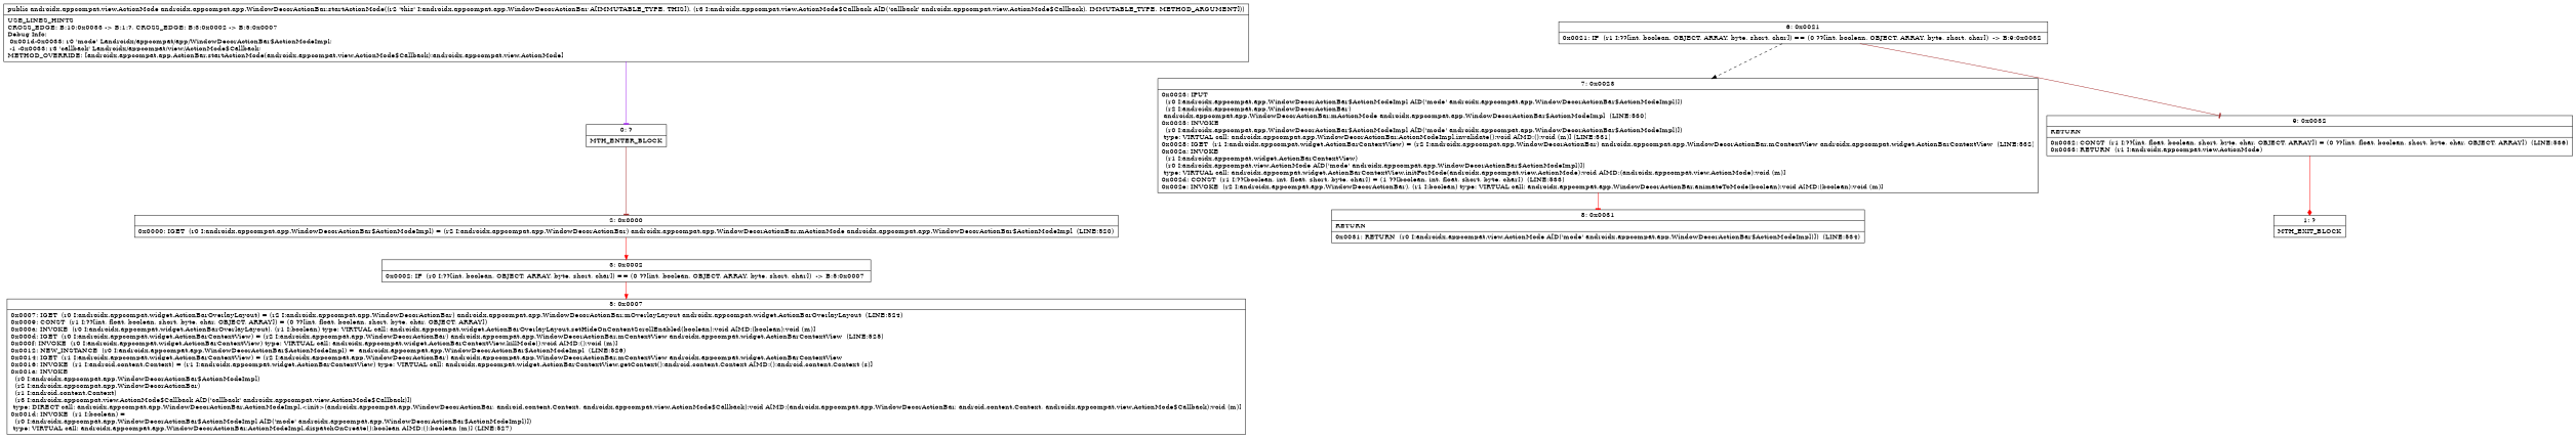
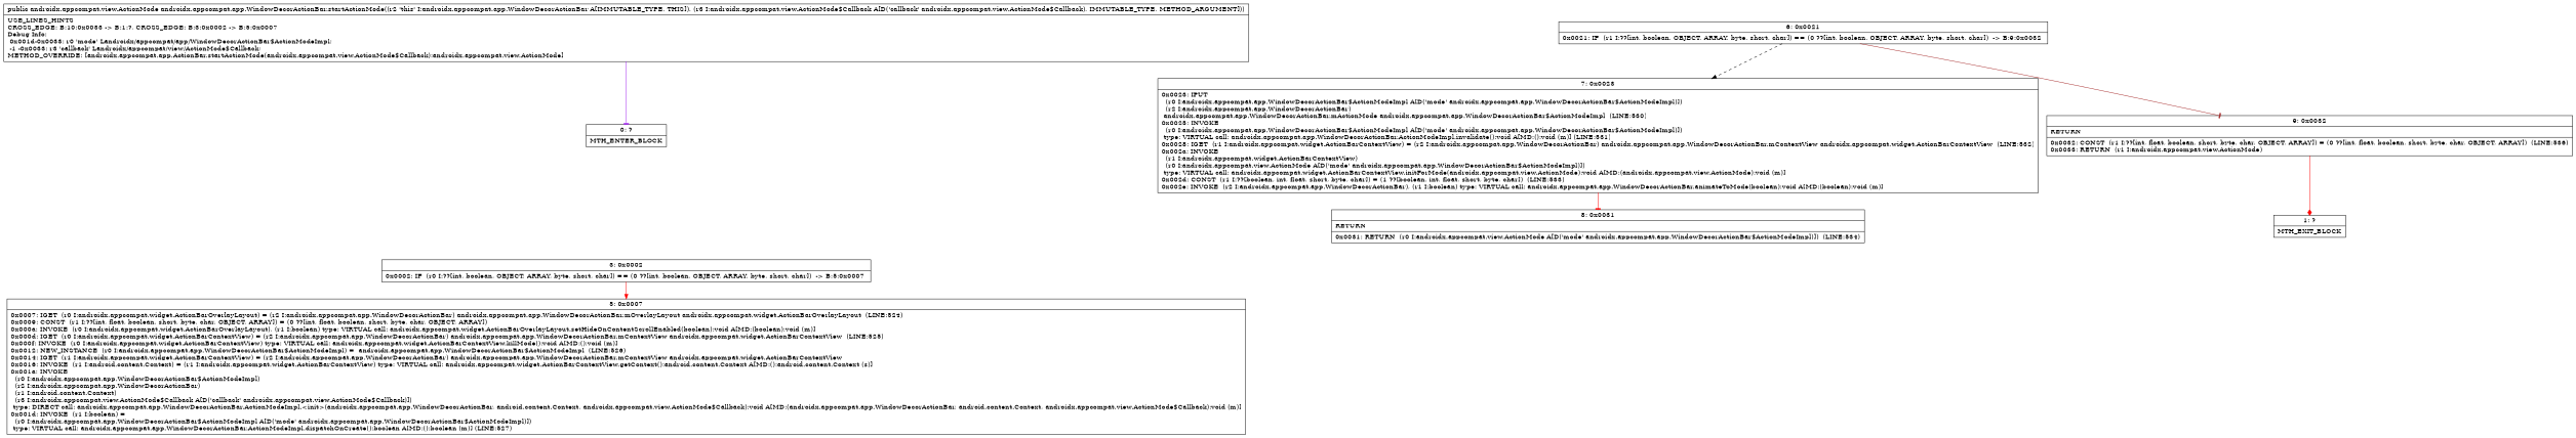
  digraph {
    node [shape=record]
    edge [arrowhead=tee color=red]
    n1 [label="{0\:\ ?|MTH_ENTER_BLOCK\l}"]
-   n2 [label="{2\:\ 0x0000|0x0000: IGET  (r0 I:androidx.appcompat.app.WindowDecorActionBar$ActionModeImpl) = (r2 I:androidx.appcompat.app.WindowDecorActionBar) androidx.appcompat.app.WindowDecorActionBar.mActionMode androidx.appcompat.app.WindowDecorActionBar$ActionModeImpl  (LINE:520)\l}"]
    n3 [label="{3\:\ 0x0002|0x0002: IF  (r0 I:??[int, boolean, OBJECT, ARRAY, byte, short, char]) == (0 ??[int, boolean, OBJECT, ARRAY, byte, short, char])  \-\> B:5:0x0007 \l}"]
    n4 [label="{5\:\ 0x0007|0x0007: IGET  (r0 I:androidx.appcompat.widget.ActionBarOverlayLayout) = (r2 I:androidx.appcompat.app.WindowDecorActionBar) androidx.appcompat.app.WindowDecorActionBar.mOverlayLayout androidx.appcompat.widget.ActionBarOverlayLayout  (LINE:524)\l0x0009: CONST  (r1 I:??[int, float, boolean, short, byte, char, OBJECT, ARRAY]) = (0 ??[int, float, boolean, short, byte, char, OBJECT, ARRAY]) \l0x000a: INVOKE  (r0 I:androidx.appcompat.widget.ActionBarOverlayLayout), (r1 I:boolean) type: VIRTUAL call: androidx.appcompat.widget.ActionBarOverlayLayout.setHideOnContentScrollEnabled(boolean):void A[MD:(boolean):void (m)]\l0x000d: IGET  (r0 I:androidx.appcompat.widget.ActionBarContextView) = (r2 I:androidx.appcompat.app.WindowDecorActionBar) androidx.appcompat.app.WindowDecorActionBar.mContextView androidx.appcompat.widget.ActionBarContextView  (LINE:525)\l0x000f: INVOKE  (r0 I:androidx.appcompat.widget.ActionBarContextView) type: VIRTUAL call: androidx.appcompat.widget.ActionBarContextView.killMode():void A[MD:():void (m)]\l0x0012: NEW_INSTANCE  (r0 I:androidx.appcompat.app.WindowDecorActionBar$ActionModeImpl) =  androidx.appcompat.app.WindowDecorActionBar$ActionModeImpl  (LINE:526)\l0x0014: IGET  (r1 I:androidx.appcompat.widget.ActionBarContextView) = (r2 I:androidx.appcompat.app.WindowDecorActionBar) androidx.appcompat.app.WindowDecorActionBar.mContextView androidx.appcompat.widget.ActionBarContextView \l0x0016: INVOKE  (r1 I:android.content.Context) = (r1 I:androidx.appcompat.widget.ActionBarContextView) type: VIRTUAL call: androidx.appcompat.widget.ActionBarContextView.getContext():android.content.Context A[MD:():android.content.Context (s)]\l0x001a: INVOKE  \l  (r0 I:androidx.appcompat.app.WindowDecorActionBar$ActionModeImpl)\l  (r2 I:androidx.appcompat.app.WindowDecorActionBar)\l  (r1 I:android.content.Context)\l  (r3 I:androidx.appcompat.view.ActionMode$Callback A[D('callback' androidx.appcompat.view.ActionMode$Callback)])\l type: DIRECT call: androidx.appcompat.app.WindowDecorActionBar.ActionModeImpl.\<init\>(androidx.appcompat.app.WindowDecorActionBar, android.content.Context, androidx.appcompat.view.ActionMode$Callback):void A[MD:(androidx.appcompat.app.WindowDecorActionBar, android.content.Context, androidx.appcompat.view.ActionMode$Callback):void (m)]\l0x001d: INVOKE  (r1 I:boolean) = \l  (r0 I:androidx.appcompat.app.WindowDecorActionBar$ActionModeImpl A[D('mode' androidx.appcompat.app.WindowDecorActionBar$ActionModeImpl)])\l type: VIRTUAL call: androidx.appcompat.app.WindowDecorActionBar.ActionModeImpl.dispatchOnCreate():boolean A[MD:():boolean (m)] (LINE:527)\l}"]
    n5 [label="{6\:\ 0x0021|0x0021: IF  (r1 I:??[int, boolean, OBJECT, ARRAY, byte, short, char]) == (0 ??[int, boolean, OBJECT, ARRAY, byte, short, char])  \-\> B:9:0x0032 \l}"]
    n6 [label="{7\:\ 0x0023|0x0023: IPUT  \l  (r0 I:androidx.appcompat.app.WindowDecorActionBar$ActionModeImpl A[D('mode' androidx.appcompat.app.WindowDecorActionBar$ActionModeImpl)])\l  (r2 I:androidx.appcompat.app.WindowDecorActionBar)\l androidx.appcompat.app.WindowDecorActionBar.mActionMode androidx.appcompat.app.WindowDecorActionBar$ActionModeImpl  (LINE:530)\l0x0025: INVOKE  \l  (r0 I:androidx.appcompat.app.WindowDecorActionBar$ActionModeImpl A[D('mode' androidx.appcompat.app.WindowDecorActionBar$ActionModeImpl)])\l type: VIRTUAL call: androidx.appcompat.app.WindowDecorActionBar.ActionModeImpl.invalidate():void A[MD:():void (m)] (LINE:531)\l0x0028: IGET  (r1 I:androidx.appcompat.widget.ActionBarContextView) = (r2 I:androidx.appcompat.app.WindowDecorActionBar) androidx.appcompat.app.WindowDecorActionBar.mContextView androidx.appcompat.widget.ActionBarContextView  (LINE:532)\l0x002a: INVOKE  \l  (r1 I:androidx.appcompat.widget.ActionBarContextView)\l  (r0 I:androidx.appcompat.view.ActionMode A[D('mode' androidx.appcompat.app.WindowDecorActionBar$ActionModeImpl)])\l type: VIRTUAL call: androidx.appcompat.widget.ActionBarContextView.initForMode(androidx.appcompat.view.ActionMode):void A[MD:(androidx.appcompat.view.ActionMode):void (m)]\l0x002d: CONST  (r1 I:??[boolean, int, float, short, byte, char]) = (1 ??[boolean, int, float, short, byte, char])  (LINE:533)\l0x002e: INVOKE  (r2 I:androidx.appcompat.app.WindowDecorActionBar), (r1 I:boolean) type: VIRTUAL call: androidx.appcompat.app.WindowDecorActionBar.animateToMode(boolean):void A[MD:(boolean):void (m)]\l}"]
    n7 [label="{9\:\ 0x0032|RETURN\l|0x0032: CONST  (r1 I:??[int, float, boolean, short, byte, char, OBJECT, ARRAY]) = (0 ??[int, float, boolean, short, byte, char, OBJECT, ARRAY])  (LINE:536)\l0x0033: RETURN  (r1 I:androidx.appcompat.view.ActionMode) \l}"]
    n8 [label="{8\:\ 0x0031|RETURN\l|0x0031: RETURN  (r0 I:androidx.appcompat.view.ActionMode A[D('mode' androidx.appcompat.app.WindowDecorActionBar$ActionModeImpl)])  (LINE:534)\l}"]
    n9 [label="{1\:\ ?|MTH_EXIT_BLOCK\l}"]
    n10 [label="{public androidx.appcompat.view.ActionMode androidx.appcompat.app.WindowDecorActionBar.startActionMode((r2 'this' I:androidx.appcompat.app.WindowDecorActionBar A[IMMUTABLE_TYPE, THIS]), (r3 I:androidx.appcompat.view.ActionMode$Callback A[D('callback' androidx.appcompat.view.ActionMode$Callback), IMMUTABLE_TYPE, METHOD_ARGUMENT]))  | USE_LINES_HINTS\lCROSS_EDGE: B:10:0x0033 \-\> B:1:?, CROSS_EDGE: B:3:0x0002 \-\> B:5:0x0007\lDebug Info:\l  0x001d\-0x0033: r0 'mode' Landroidx\/appcompat\/app\/WindowDecorActionBar$ActionModeImpl;\l  \-1 \-0x0033: r3 'callback' Landroidx\/appcompat\/view\/ActionMode$Callback;\lMETHOD_OVERRIDE: [androidx.appcompat.app.ActionBar.startActionMode(androidx.appcompat.view.ActionMode$Callback):androidx.appcompat.view.ActionMode]\l}"]
-   n1 -> n2 [color=brown]
-   n2 -> n3 [arrowhead=normal]
    n3 -> n4 [arrowhead=normal]
    n5 -> n6 [arrowhead=normal color=black style=dashed]
    n5 -> n7 [color=brown]
    n6 -> n8
    n7 -> n9 [arrowhead=diamond]
    n10 -> n1 [color=purple]
  }
